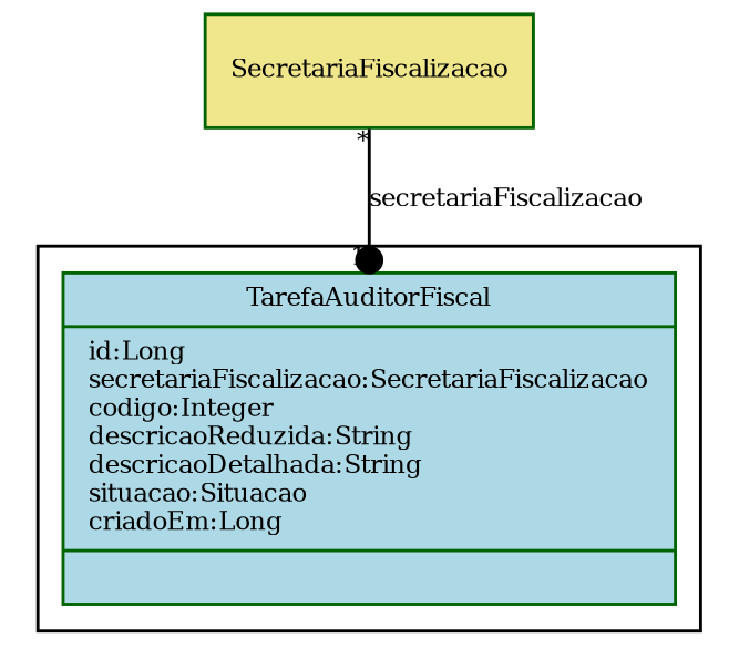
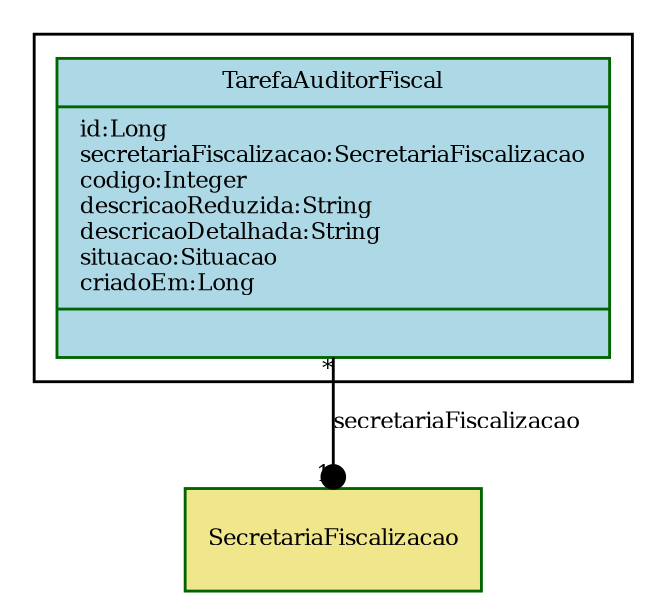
  digraph {
    fontname="Times-Roman"
    fontsize=8
    node [fontname="Times-Roman" fontsize=8 shape=record style=filled color=darkgreen]
    n1 [label="{TarefaAuditorFiscal|id:Long\lsecretariaFiscalizacao:SecretariaFiscalizacao\lcodigo:Integer\ldescricaoReduzida:String\ldescricaoDetalhada:String\lsituacao:Situacao\lcriadoEm:Long\l|\l}" fillcolor=lightblue]
    SecretariaFiscalizacao [fillcolor=khaki]
    subgraph cluster_1 {
      n1
    }
-   SecretariaFiscalizacao -> n1 [arrowhead=dot fontname="Times-Roman" fontsize=8 headlabel=1 label=secretariaFiscalizacao taillabel="*"]
+   n1 -> SecretariaFiscalizacao [arrowhead=dot fontname="Times-Roman" fontsize=8 headlabel=1 label=secretariaFiscalizacao taillabel="*"]
  }
